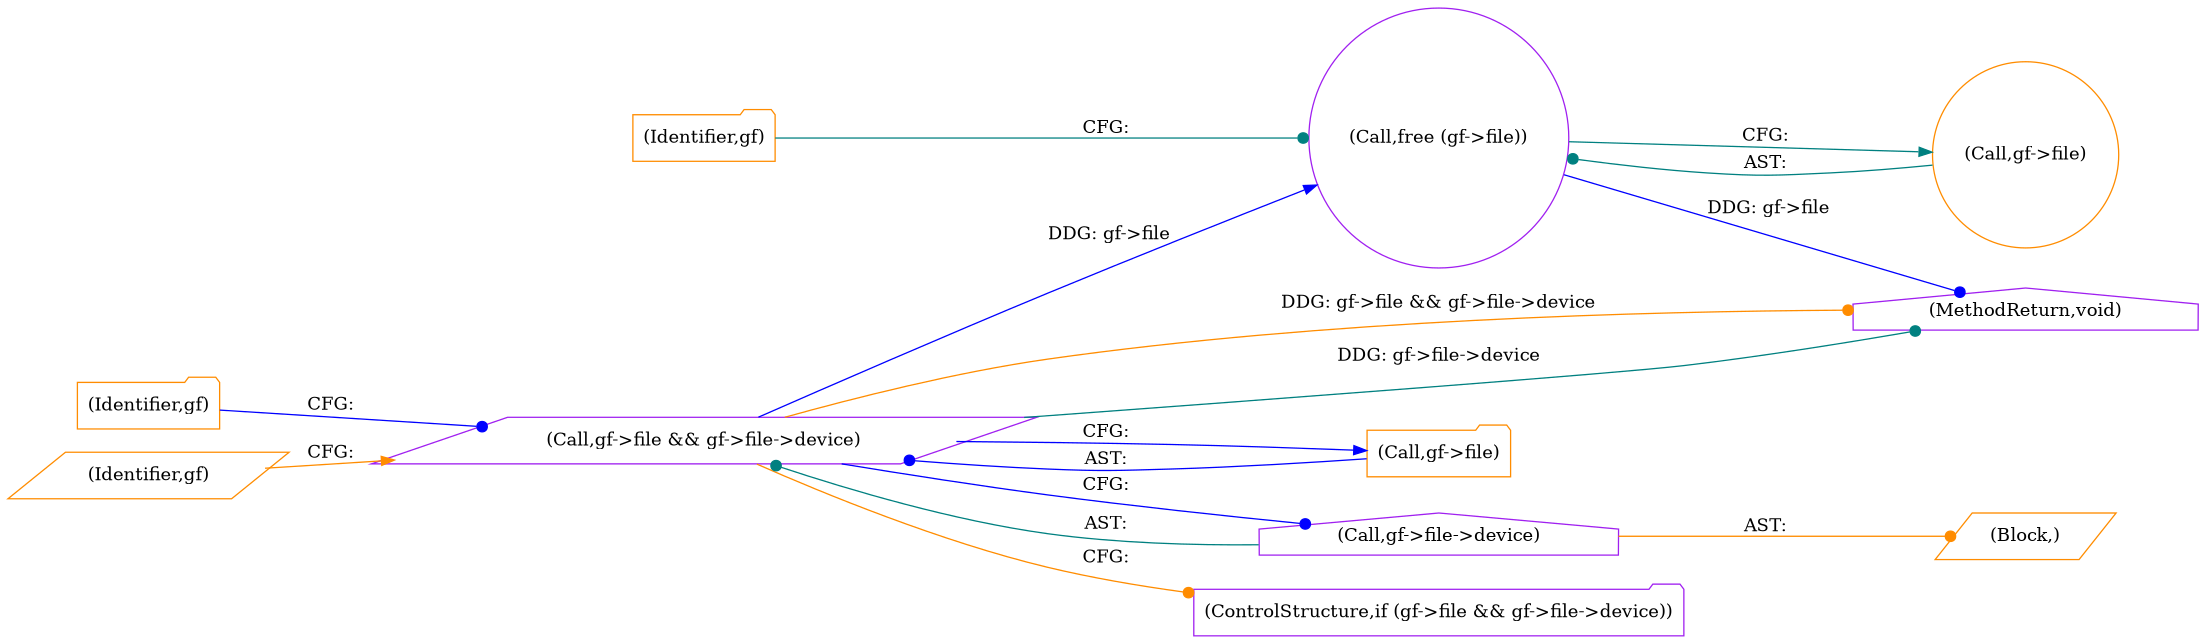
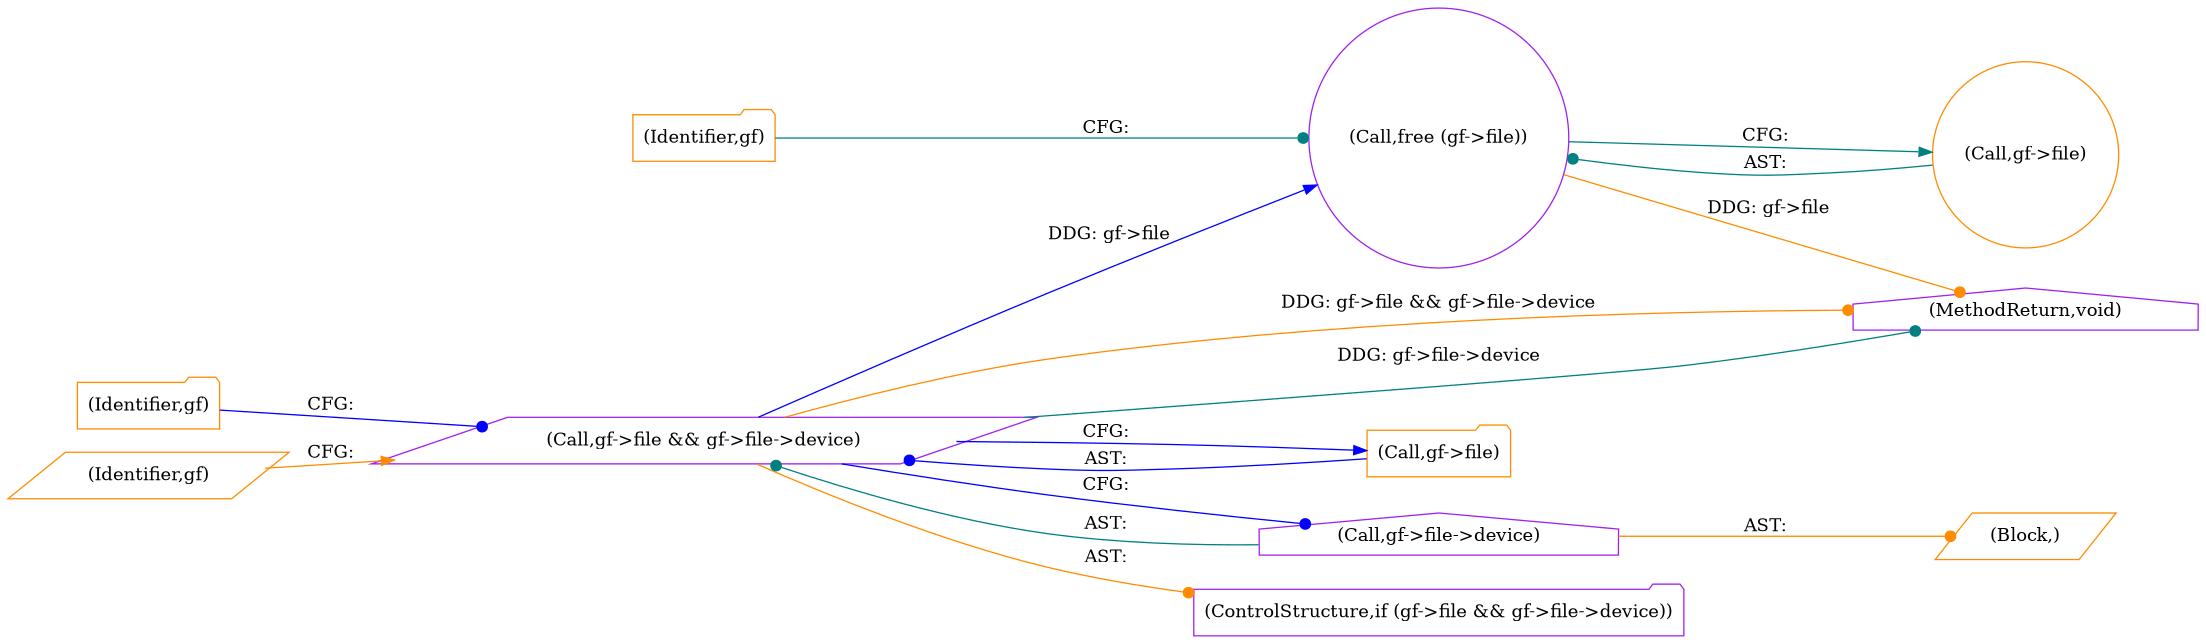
  digraph {
    rankdir=LR
    node [color=darkorange shape=folder]
    edge [arrowhead=dot color=blue]
    n1 [color=purple label="(Call,free (gf->file))" shape=circle]
    n2 [label="(Call,gf->file)" shape=circle]
    n3 [color=purple label="(MethodReturn,void)" shape=house]
    n4 [label="(Block,)" shape=parallelogram]
    n5 [color=purple label="(Call,gf->file && gf->file->device)" shape=parallelogram]
    n6 [label="(Call,gf->file)"]
    n7 [color=purple label="(Call,gf->file->device)" shape=house]
    n8 [color=purple label="(ControlStructure,if (gf->file && gf->file->device))"]
    n9 [label="(Identifier,gf)"]
    n10 [label="(Identifier,gf)" shape=parallelogram]
    n11 [label="(Identifier,gf)"]
    n1 -> n2 [arrowhead=normal color=teal label="CFG: "]
-   n1 -> n3 [label="DDG: gf->file"]
+   n1 -> n3 [color=darkorange label="DDG: gf->file"]
    n2 -> n1 [color=teal label="AST: "]
    n5 -> n1 [arrowhead=normal label="DDG: gf->file"]
    n5 -> n3 [color=darkorange label="DDG: gf->file && gf->file->device"]
    n5 -> n3 [color=teal label="DDG: gf->file->device"]
    n5 -> n6 [arrowhead=normal label="CFG: "]
    n5 -> n7 [label="CFG: "]
-   n5 -> n8 [color=darkorange label="CFG: "]
+   n5 -> n8 [color=darkorange label="AST: "]
    n6 -> n5 [label="AST: "]
    n7 -> n4 [color=darkorange label="AST: "]
    n7 -> n5 [color=teal label="AST: "]
    n9 -> n5 [label="CFG: "]
    n10 -> n5 [arrowhead=normal color=darkorange label="CFG: "]
    n11 -> n1 [color=teal label="CFG: "]
  }
